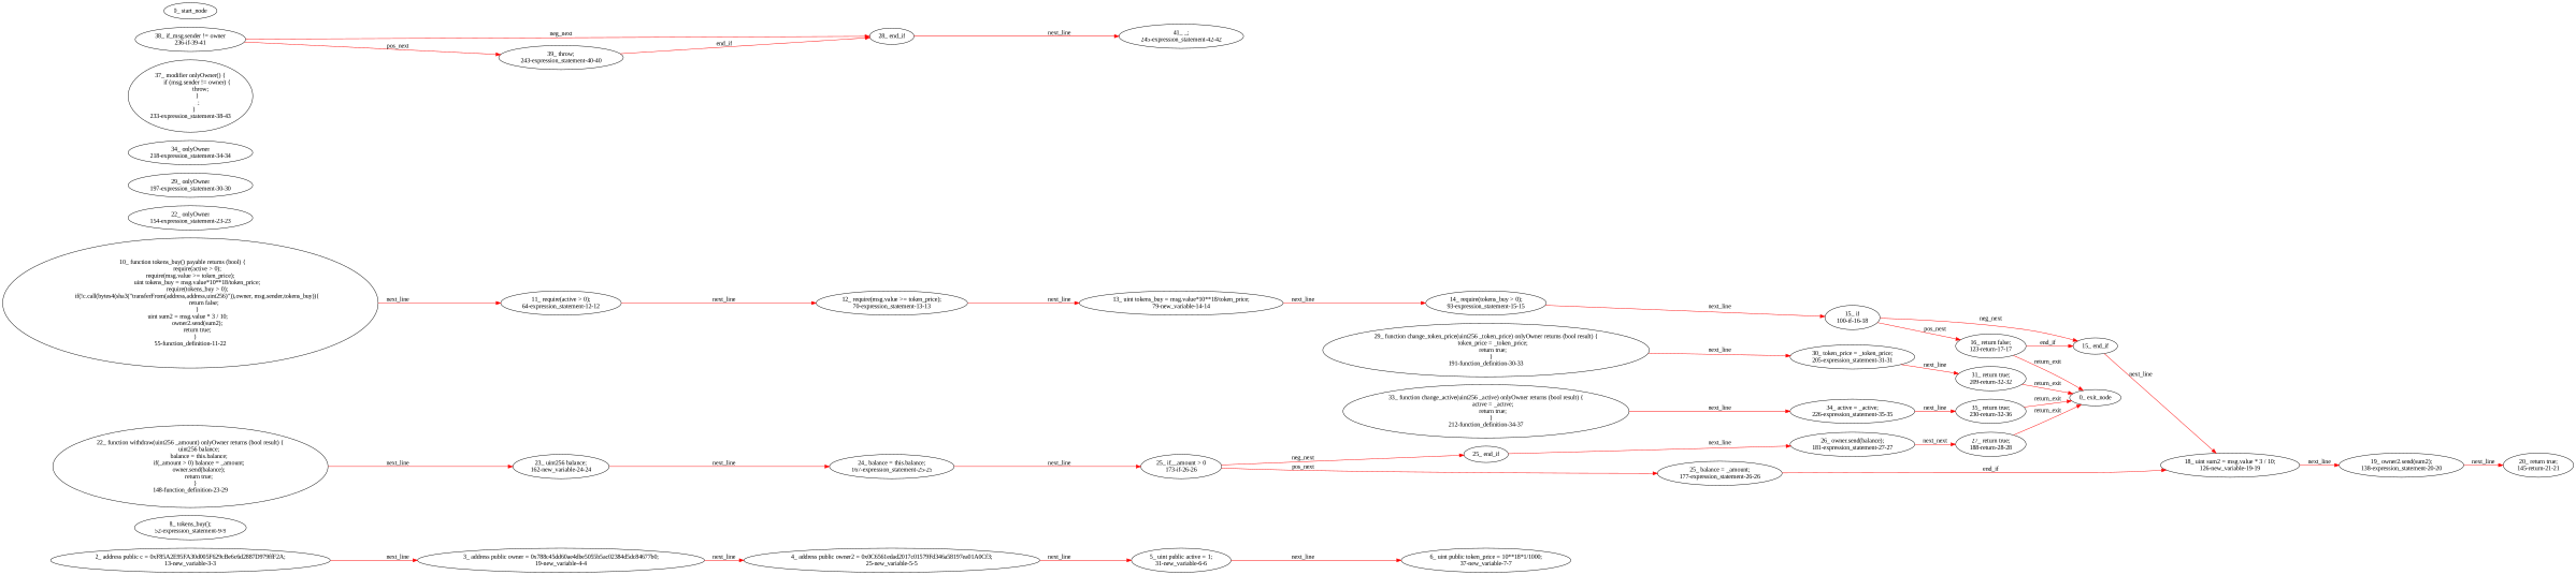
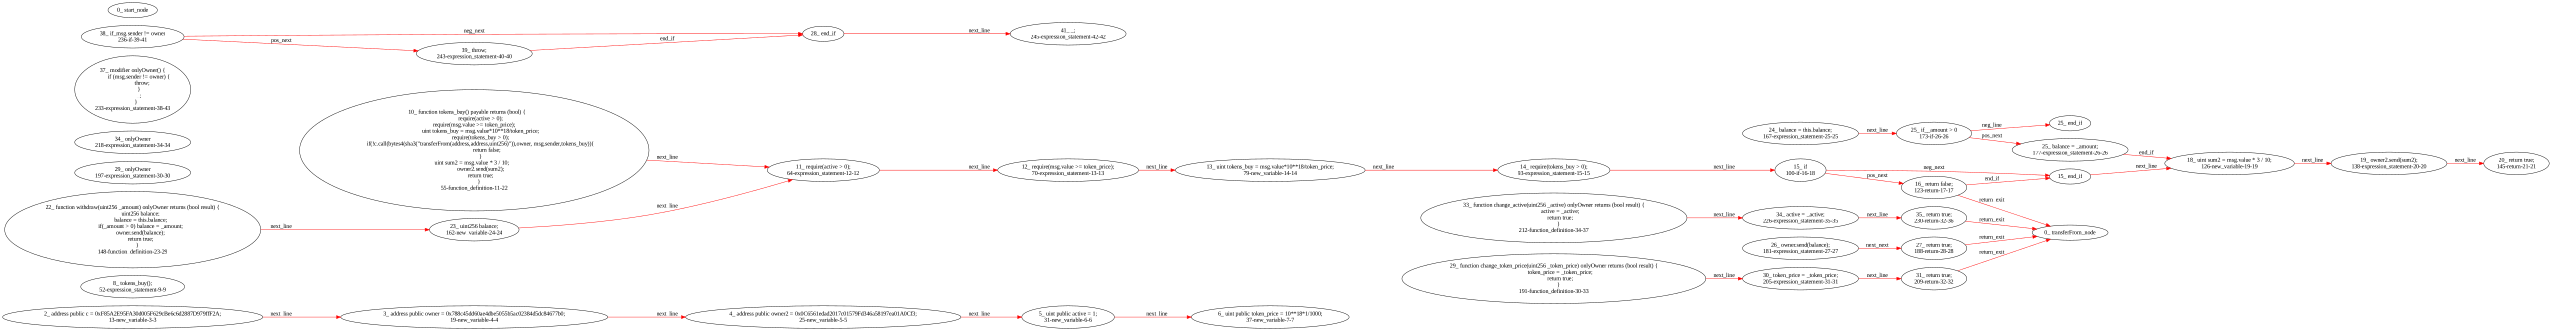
  digraph {
    fontname="Liberation Serif"
    rankdir=LR
    node [fontname="Liberation Serif" type_label=expression_statement]
    edge [color=red controlflow_type=next_line edge_type=CFG_edge fontname="Liberation Serif"]
    n1 [label="2_ address public c = 0xF85A2E95FA30d005F629cBe6c6d2887D979ffF2A;\n13-new_variable-3-3" type_label=new_variable]
    n2 [label="3_ address public owner = 0x788c45dd60ae4dbe5055b5ac02384d5dc84677b0;\n19-new_variable-4-4" type_label=new_variable]
    n3 [label="4_ address public owner2 = 0x0C6561edad2017c01579Fd346a58197ea01A0Cf3;\n25-new_variable-5-5" type_label=new_variable]
    n4 [label="5_ uint public active = 1;\n31-new_variable-6-6" type_label=new_variable]
    n5 [label="6_ uint public token_price = 10**18*1/1000;\n37-new_variable-7-7" type_label=new_variable]
    n6 [label="8_ tokens_buy();\n52-expression_statement-9-9"]
    n7 [label="10_ function tokens_buy() payable returns (bool) {         \n        require(active > 0);\n        require(msg.value >= token_price);        \n        uint tokens_buy = msg.value*10**18/token_price;\n        require(tokens_buy > 0);\n        if(!c.call(bytes4(sha3(\"transferFrom(address,address,uint256)\")),owner, msg.sender,tokens_buy)){\n        	return false;\n        }\n        uint sum2 = msg.value * 3 / 10;           \n        owner2.send(sum2);\n        return true;\n      }\n55-function_definition-11-22" method="tokens_buy()" type_label=function_definition]
    n8 [label="11_ require(active > 0);\n64-expression_statement-12-12" method="tokens_buy()"]
    n9 [label="12_ require(msg.value >= token_price);\n70-expression_statement-13-13" method="tokens_buy()"]
    n10 [label="13_ uint tokens_buy = msg.value*10**18/token_price;\n79-new_variable-14-14" method="tokens_buy()" type_label=new_variable]
    n11 [label="14_ require(tokens_buy > 0);\n93-expression_statement-15-15" method="tokens_buy()"]
    n12 [label="15_ if\n100-if-16-18" method="tokens_buy()" type_label=if]
    n13 [label="15_ end_if" method="tokens_buy()" type_label=end_if]
    n14 [label="16_ return false;\n123-return-17-17" method="tokens_buy()" type_label=return]
    n15 [label="18_ uint sum2 = msg.value * 3 / 10;\n126-new_variable-19-19" method="tokens_buy()" type_label=new_variable]
-   n16 [label="0_ exit_node" type_label=exit]
+   n16 [label="0_ transferFrom_node" type_label=exit]
    n17 [label="19_ owner2.send(sum2);\n138-expression_statement-20-20" method="tokens_buy()"]
    n18 [label="20_ return true;\n145-return-21-21" method="tokens_buy()" type_label=return]
    n19 [label="22_ function withdraw(uint256 _amount) onlyOwner returns (bool result) {\n          uint256 balance;\n          balance = this.balance;\n          if(_amount > 0) balance = _amount;\n          owner.send(balance);\n          return true;\n      }\n148-function_definition-23-29" method="withdraw(uint256 _amount)" type_label=function_definition]
    n20 [label="23_ uint256 balance;\n162-new_variable-24-24" method="withdraw(uint256 _amount)" type_label=new_variable]
    n21 [label="24_ balance = this.balance;\n167-expression_statement-25-25" method="withdraw(uint256 _amount)"]
-   n22 [label="22_ onlyOwner\n154-expression_statement-23-23" method="withdraw(uint256 _amount)"]
    n23 [label="25_ if__amount > 0\n173-if-26-26" method="withdraw(uint256 _amount)" type_label=if]
    n24 [label="25_ end_if" method="withdraw(uint256 _amount)" type_label=end_if]
    n25 [label="25_ balance = _amount;\n177-expression_statement-26-26" method="withdraw(uint256 _amount)"]
    n26 [label="26_ owner.send(balance);\n181-expression_statement-27-27" method="withdraw(uint256 _amount)"]
    n27 [label="27_ return true;\n188-return-28-28" method="withdraw(uint256 _amount)" type_label=return]
    n28 [label="29_ function change_token_price(uint256 _token_price) onlyOwner returns (bool result) {\n        token_price = _token_price;\n        return true;\n      }\n191-function_definition-30-33" method="change_token_price(uint256 _token_price)" type_label=function_definition]
    n29 [label="30_ token_price = _token_price;\n205-expression_statement-31-31" method="change_token_price(uint256 _token_price)"]
    n30 [label="31_ return true;\n209-return-32-32" method="change_token_price(uint256 _token_price)" type_label=return]
    n31 [label="29_ onlyOwner\n197-expression_statement-30-30" method="change_token_price(uint256 _token_price)"]
    n32 [label="33_ function change_active(uint256 _active) onlyOwner returns (bool result) {\n        active = _active;\n        return true;\n      }\n212-function_definition-34-37" method="change_active(uint256 _active)" type_label=function_definition]
    n33 [label="34_ active = _active;\n226-expression_statement-35-35" method="change_active(uint256 _active)"]
    n34 [label="35_ return true;\n230-return-32-36" method="change_active(uint256 _active)" type_label=return]
    n35 [label="34_ onlyOwner\n218-expression_statement-34-34" method="change_active(uint256 _active)"]
    n36 [label="37_ modifier onlyOwner() {\n        if (msg.sender != owner) {\n            throw;\n        }\n        _;\n    }\n233-expression_statement-38-43"]
    n37 [label="38_ if_msg.sender != owner\n236-if-39-41" type_label=if]
    n38 [label="28_ end_if" type_label=end_if]
    n39 [label="39_ throw;\n243-expression_statement-40-40"]
    n40 [label="41_ _;\n245-expression_statement-42-42"]
    n41 [label="0_ start_node" type_label=start]
    n1 -> n2 [label=next_line]
    n2 -> n3 [label=next_line]
    n3 -> n4 [label=next_line]
    n4 -> n5 [label=next_line]
    n7 -> n8 [label=next_line]
    n8 -> n9 [label=next_line]
    n9 -> n10 [label=next_line]
    n10 -> n11 [label=next_line]
    n11 -> n12 [label=next_line]
    n12 -> n13 [controlflow_type=neg_next label=neg_next]
    n12 -> n14 [controlflow_type=pos_next label=pos_next]
    n13 -> n15 [label=next_line]
    n14 -> n13 [controlflow_type=end_if label=end_if]
    n14 -> n16 [controlflow_type=return_exit label=return_exit]
    n15 -> n17 [label=next_line]
    n17 -> n18 [label=next_line]
    n19 -> n20 [label=next_line]
-   n20 -> n21 [label=next_line]
+   n20 -> n8 [label=next_line]
    n21 -> n23 [label=next_line]
-   n23 -> n24 [controlflow_type=neg_next label=neg_next]
+   n23 -> n24 [controlflow_type=neg_next label=neg_line]
    n23 -> n25 [controlflow_type=pos_next label=pos_next]
-   n24 -> n26 [label=next_line]
    n25 -> n15 [controlflow_type=end_if label=end_if]
    n26 -> n27 [label=next_next]
    n27 -> n16 [controlflow_type=return_exit label=return_exit]
    n28 -> n29 [label=next_line]
    n29 -> n30 [label=next_line]
    n30 -> n16 [controlflow_type=return_exit label=return_exit]
    n32 -> n33 [label=next_line]
    n33 -> n34 [label=next_line]
    n34 -> n16 [controlflow_type=return_exit label=return_exit]
    n37 -> n38 [controlflow_type=neg_next label=neg_next]
    n37 -> n39 [controlflow_type=pos_next label=pos_next]
    n38 -> n40 [label=next_line]
    n39 -> n38 [controlflow_type=end_if label=end_if]
  }
